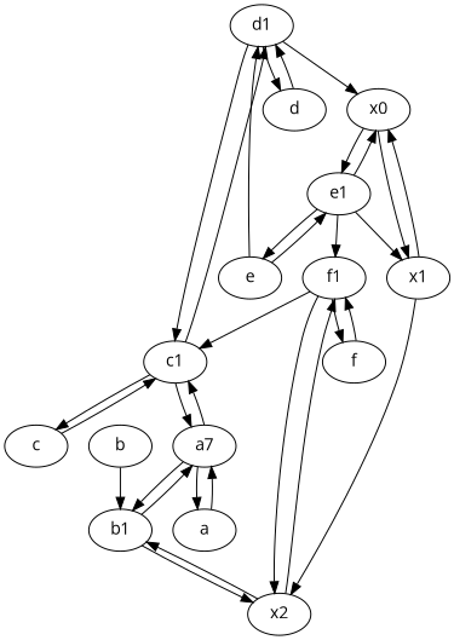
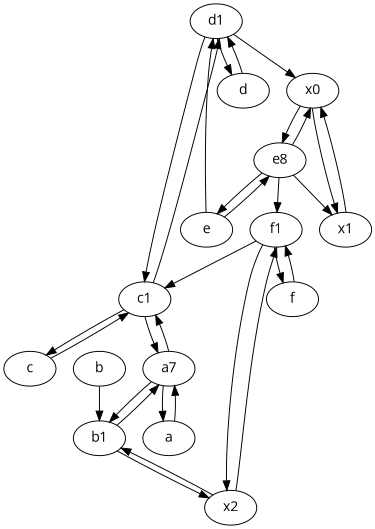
  digraph {
    fontname="Open Sans"
    node [fontname="Open Sans"]
    edge [fontname="Open Sans"]
    d1
    x0
    c1
    d
-   e1
+   e1 [label=e8]
    x1
    e
    f1
    x2
    n10 [label=a7]
    c
    f
    a
    b1
    b
    d1 -> x0
    d1 -> c1
    d1 -> d
    x0 -> e1
    x0 -> x1
    c1 -> d1
    c1 -> n10
    c1 -> c
    d -> d1
    e1 -> x0
    e1 -> x1
    e1 -> e
    e1 -> f1
    x1 -> x0
-   x1 -> x2
    e -> d1
    e -> e1
    f1 -> c1
    f1 -> x2
    f1 -> f
    x2 -> f1
    x2 -> b1
    n10 -> c1
    n10 -> a
    n10 -> b1
    c -> c1
    f -> f1
    a -> n10
    b1 -> x2
    b1 -> n10
    b -> b1
  }
